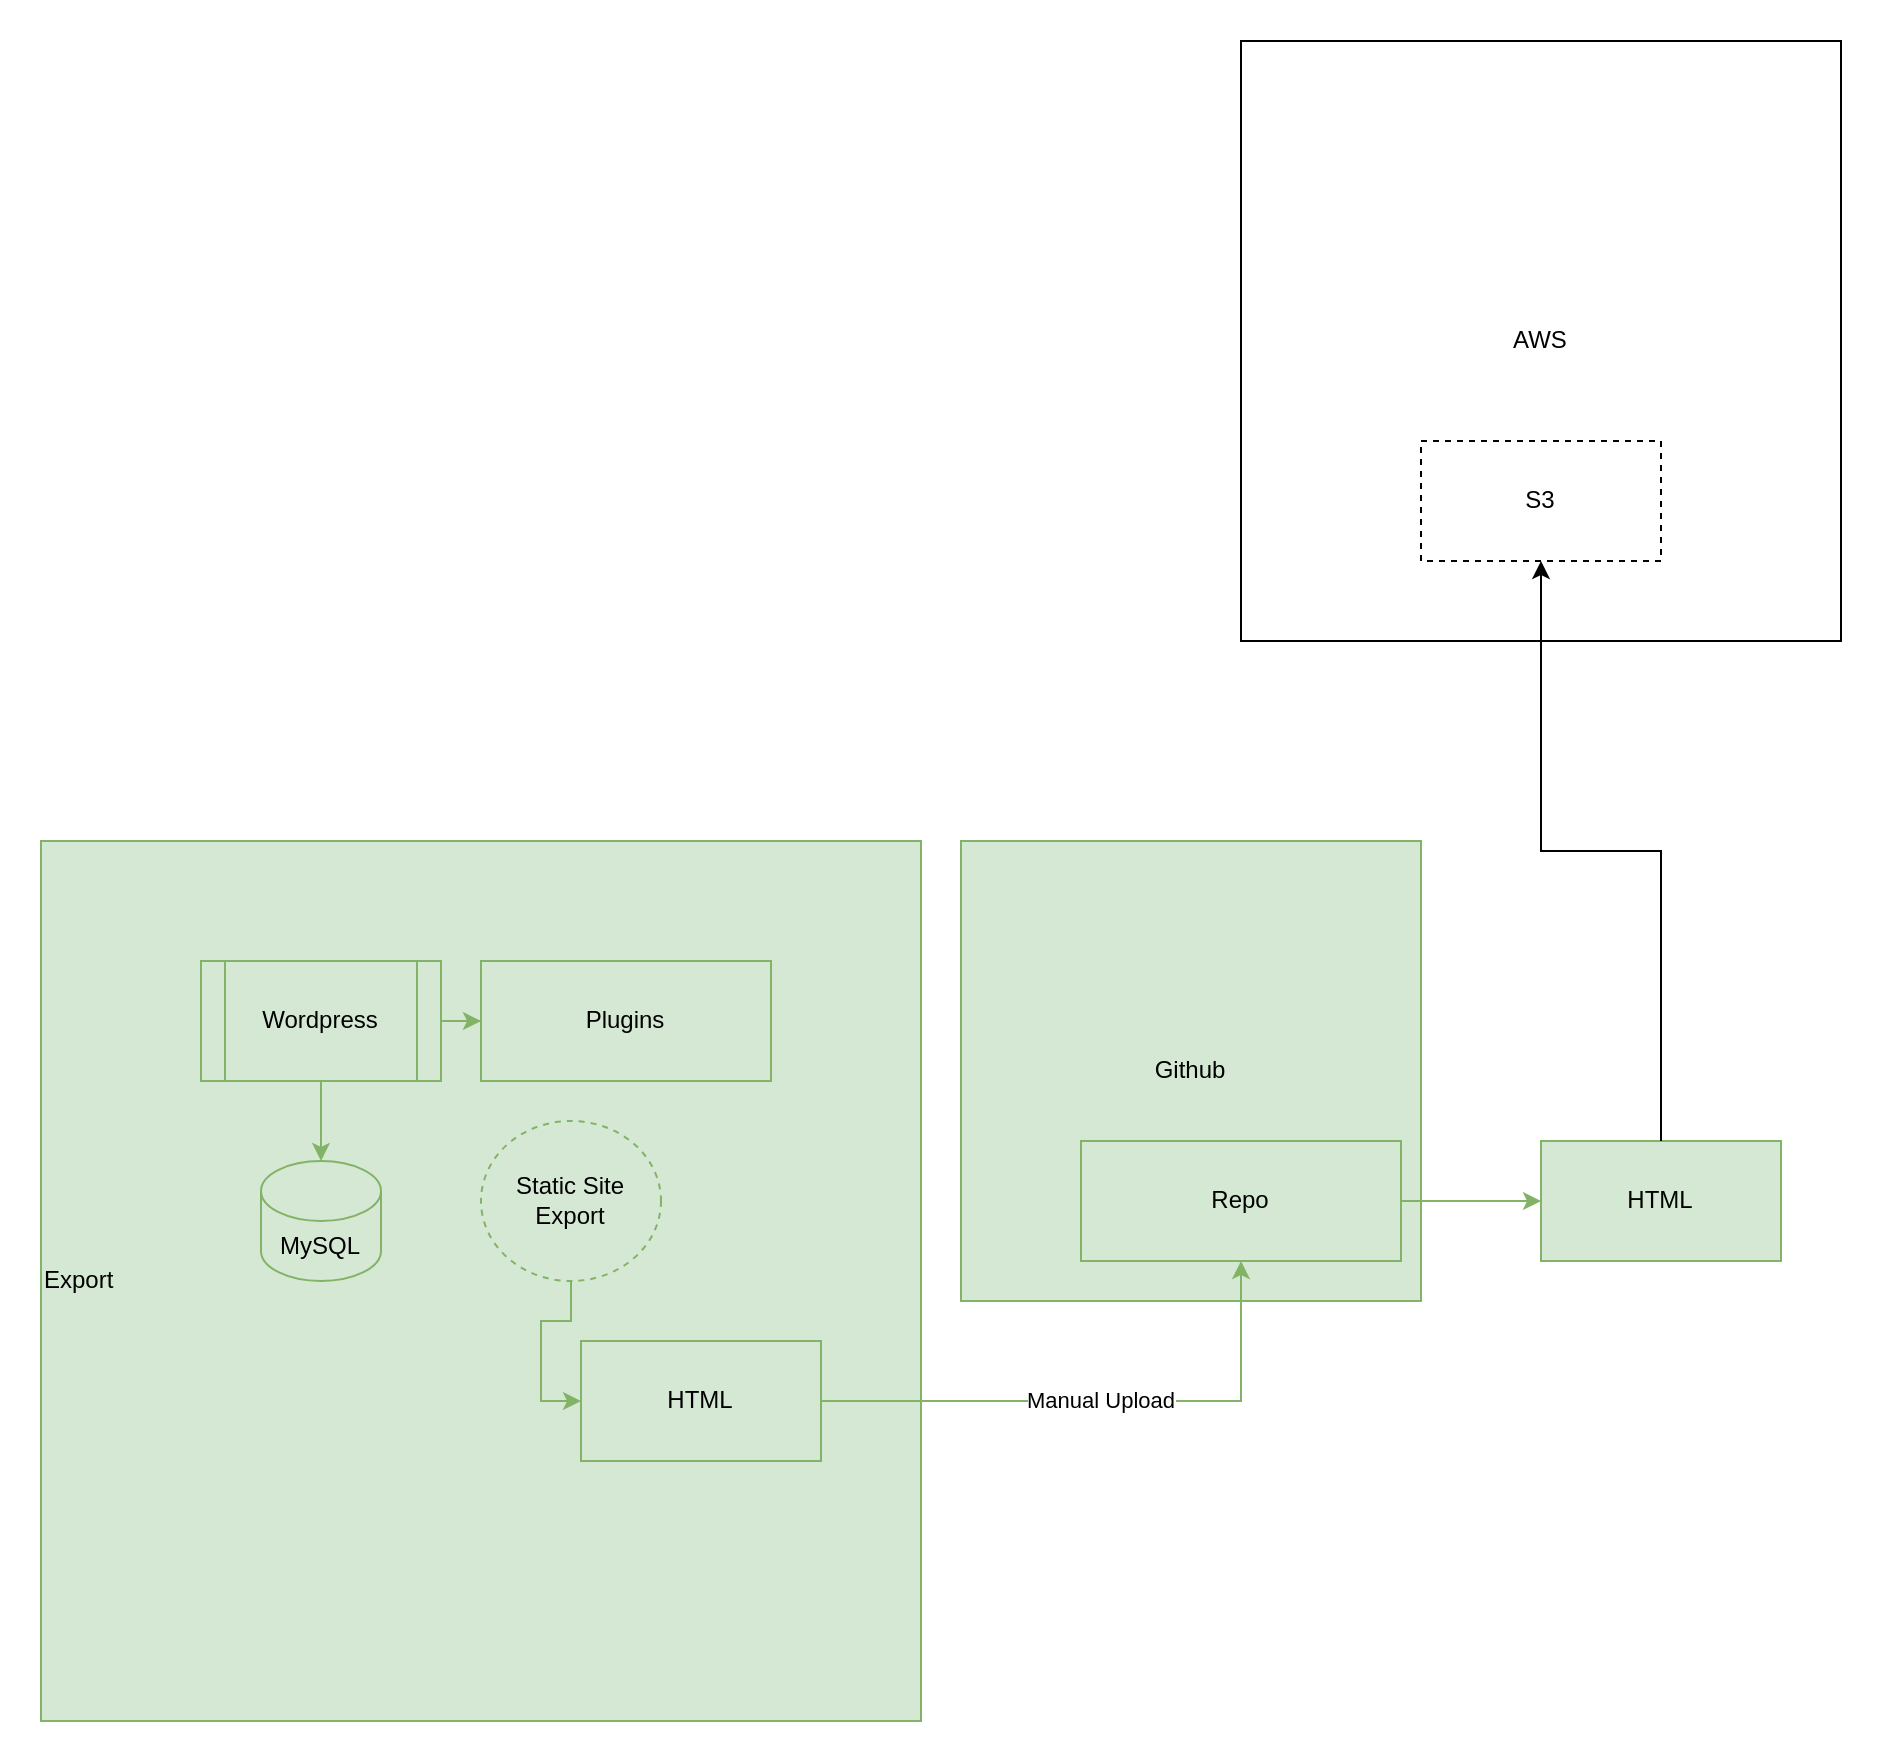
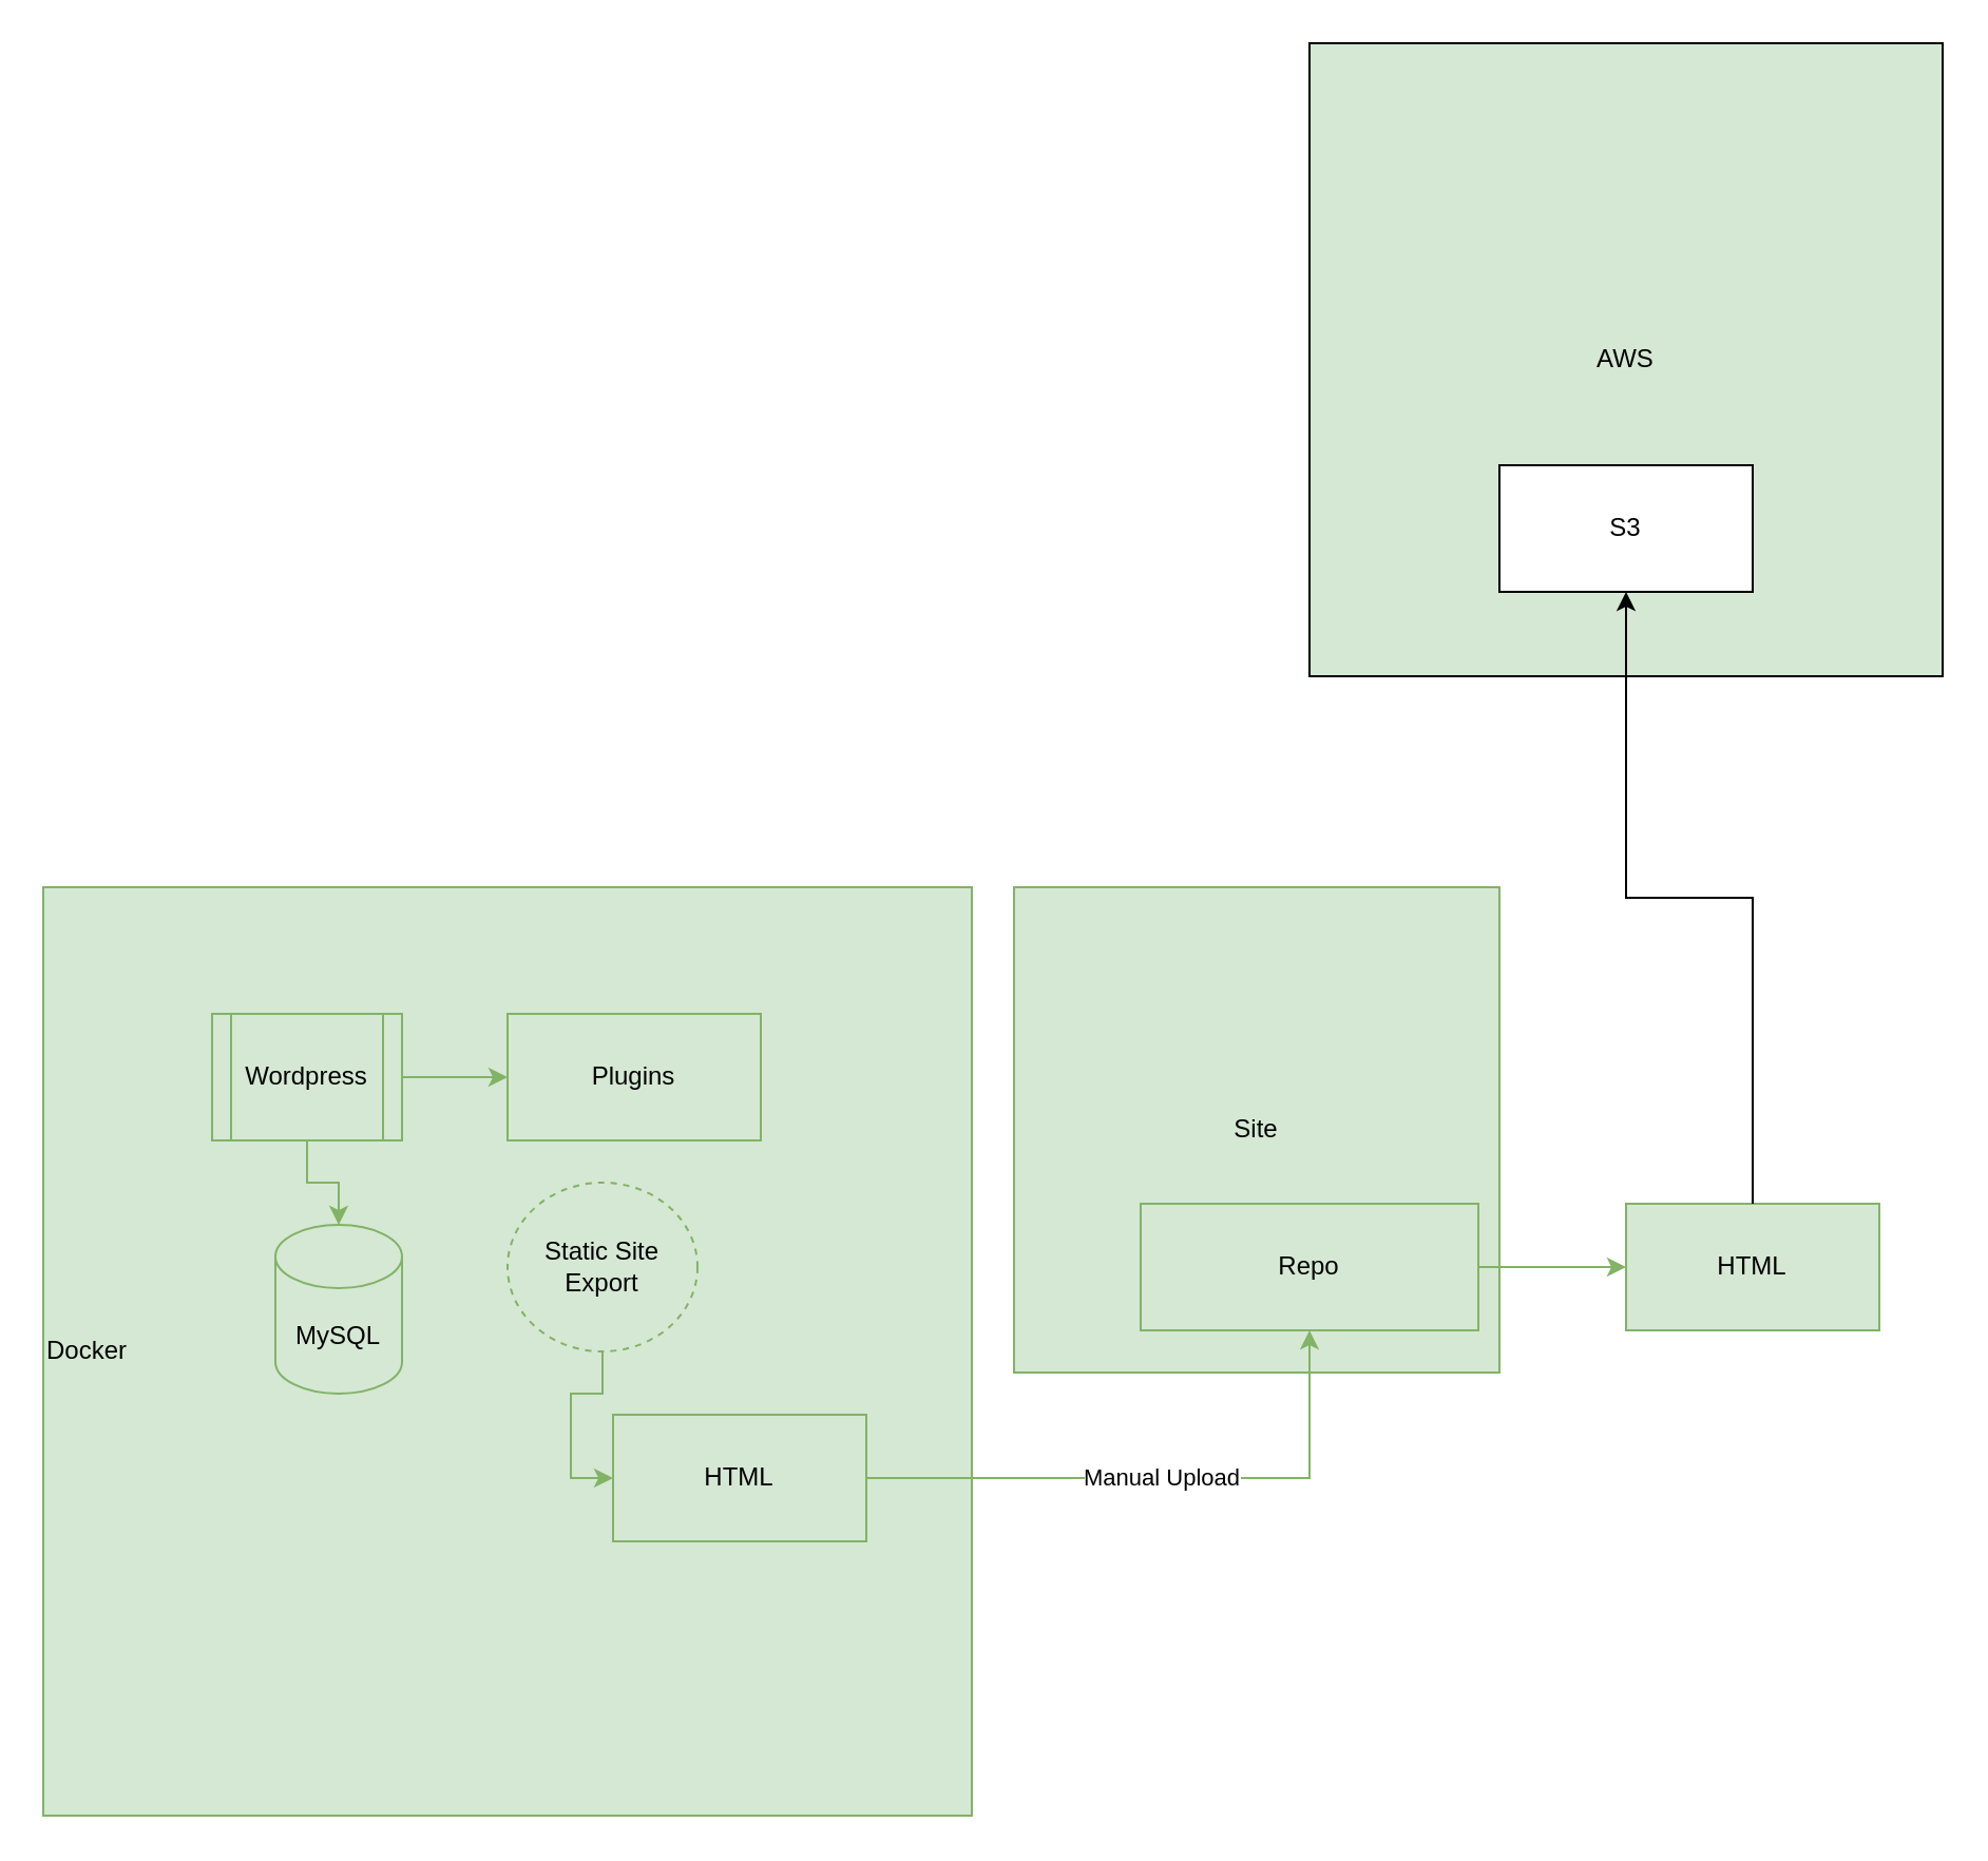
  <mxCell id="0" />
  <mxCell id="1" parent="0" />
- <mxCell id="2" value="Export" style="whiteSpace=wrap;html=1;aspect=fixed;align=left;fillColor=#d5e8d4;strokeColor=#82b366;" parent="1" vertex="1"><mxGeometry x="20" y="420" width="440" height="440" as="geometry" /></mxCell>
+ <mxCell id="2" value="Docker" style="whiteSpace=wrap;html=1;aspect=fixed;align=left;fillColor=#d5e8d4;strokeColor=#82b366;" parent="1" vertex="1"><mxGeometry x="20" y="420" width="440" height="440" as="geometry" /></mxCell>
  <mxCell id="3" style="edgeStyle=orthogonalEdgeStyle;rounded=0;orthogonalLoop=1;jettySize=auto;html=1;entryX=0.5;entryY=0;entryDx=0;entryDy=0;entryPerimeter=0;fillColor=#d5e8d4;strokeColor=#82b366;" parent="1" source="5" target="6" edge="1"><mxGeometry relative="1" as="geometry" /></mxCell>
  <mxCell id="4" style="edgeStyle=orthogonalEdgeStyle;rounded=0;orthogonalLoop=1;jettySize=auto;html=1;fillColor=#d5e8d4;strokeColor=#82b366;" parent="1" source="5" target="7" edge="1"><mxGeometry relative="1" as="geometry" /></mxCell>
- <mxCell id="5" value="Wordpress" style="shape=process;whiteSpace=wrap;html=1;backgroundOutline=1;fillColor=#d5e8d4;strokeColor=#82b366;" parent="1" vertex="1"><mxGeometry x="100" y="480" width="120" height="60" as="geometry" /></mxCell>
- <mxCell id="6" value="MySQL" style="shape=cylinder3;whiteSpace=wrap;html=1;boundedLbl=1;backgroundOutline=1;size=15;fillColor=#d5e8d4;strokeColor=#82b366;" parent="1" vertex="1"><mxGeometry x="130" y="580" width="60" height="60" as="geometry" /></mxCell>
- <mxCell id="7" value="Plugins" style="rounded=0;whiteSpace=wrap;html=1;fillColor=#d5e8d4;strokeColor=#82b366;" parent="1" vertex="1"><mxGeometry x="240" y="480" width="145" height="60" as="geometry" /></mxCell>
+ <mxCell id="5" value="Wordpress" style="shape=process;whiteSpace=wrap;html=1;backgroundOutline=1;fillColor=#d5e8d4;strokeColor=#82b366;" parent="1" vertex="1"><mxGeometry x="100" y="480" width="90" height="60" as="geometry" /></mxCell>
+ <mxCell id="6" value="MySQL" style="shape=cylinder3;whiteSpace=wrap;html=1;boundedLbl=1;backgroundOutline=1;size=15;fillColor=#d5e8d4;strokeColor=#82b366;" parent="1" vertex="1"><mxGeometry x="130" y="580" width="60" height="80" as="geometry" /></mxCell>
+ <mxCell id="7" value="Plugins" style="rounded=0;whiteSpace=wrap;html=1;fillColor=#d5e8d4;strokeColor=#82b366;" parent="1" vertex="1"><mxGeometry x="240" y="480" width="120" height="60" as="geometry" /></mxCell>
  <mxCell id="8" style="edgeStyle=orthogonalEdgeStyle;rounded=0;orthogonalLoop=1;jettySize=auto;html=1;entryX=0;entryY=0.5;entryDx=0;entryDy=0;fillColor=#d5e8d4;strokeColor=#82b366;" parent="1" source="9" target="14" edge="1"><mxGeometry relative="1" as="geometry" /></mxCell>
  <mxCell id="9" value="Static Site Export" style="ellipse;whiteSpace=wrap;html=1;fillColor=#d5e8d4;strokeColor=#82b366;dashed=1;" parent="1" vertex="1"><mxGeometry x="240" y="560" width="90" height="80" as="geometry" /></mxCell>
- <mxCell id="10" value="Github" style="whiteSpace=wrap;html=1;aspect=fixed;fillColor=#d5e8d4;strokeColor=#82b366;" parent="1" vertex="1"><mxGeometry x="480" y="420" width="230" height="230" as="geometry" /></mxCell>
+ <mxCell id="10" value="Site" style="whiteSpace=wrap;html=1;aspect=fixed;fillColor=#d5e8d4;strokeColor=#82b366;" parent="1" vertex="1"><mxGeometry x="480" y="420" width="230" height="230" as="geometry" /></mxCell>
  <mxCell id="11" style="edgeStyle=orthogonalEdgeStyle;rounded=0;orthogonalLoop=1;jettySize=auto;html=1;entryX=0;entryY=0.5;entryDx=0;entryDy=0;fillColor=#d5e8d4;strokeColor=#82b366;" parent="1" source="12" target="15" edge="1"><mxGeometry relative="1" as="geometry" /></mxCell>
  <mxCell id="12" value="Repo" style="rounded=0;whiteSpace=wrap;html=1;fillColor=#d5e8d4;strokeColor=#82b366;" parent="1" vertex="1"><mxGeometry x="540" y="570" width="160" height="60" as="geometry" /></mxCell>
  <mxCell id="13" value="Manual Upload" style="edgeStyle=orthogonalEdgeStyle;rounded=0;orthogonalLoop=1;jettySize=auto;html=1;fillColor=#d5e8d4;strokeColor=#82b366;" parent="1" source="14" target="12" edge="1"><mxGeometry relative="1" as="geometry" /></mxCell>
  <mxCell id="14" value="HTML" style="rounded=0;whiteSpace=wrap;html=1;fillColor=#d5e8d4;strokeColor=#82b366;" parent="1" vertex="1"><mxGeometry x="290" y="670" width="120" height="60" as="geometry" /></mxCell>
  <mxCell id="15" value="HTML" style="rounded=0;whiteSpace=wrap;html=1;fillColor=#d5e8d4;strokeColor=#82b366;" parent="1" vertex="1"><mxGeometry x="770" y="570" width="120" height="60" as="geometry" /></mxCell>
  <mxCell id="16" value="" style="group" parent="1" vertex="1" connectable="0"><mxGeometry x="620" y="20" width="300" height="300" as="geometry" /></mxCell>
- <mxCell id="17" value="AWS" style="whiteSpace=wrap;html=1;aspect=fixed;" parent="16" vertex="1"><mxGeometry width="300" height="300" as="geometry" /></mxCell>
- <mxCell id="18" value="S3" style="rounded=0;whiteSpace=wrap;html=1;dashed=1;" parent="16" vertex="1"><mxGeometry x="90" y="200" width="120" height="60" as="geometry" /></mxCell>
+ <mxCell id="17" value="AWS" style="whiteSpace=wrap;html=1;aspect=fixed;fillColor=#d5e8d4;" parent="16" vertex="1"><mxGeometry width="300" height="300" as="geometry" /></mxCell>
+ <mxCell id="18" value="S3" style="rounded=0;whiteSpace=wrap;html=1;" parent="16" vertex="1"><mxGeometry x="90" y="200" width="120" height="60" as="geometry" /></mxCell>
  <mxCell id="19" style="edgeStyle=orthogonalEdgeStyle;rounded=0;orthogonalLoop=1;jettySize=auto;html=1;" parent="1" source="15" target="18" edge="1"><mxGeometry relative="1" as="geometry" /></mxCell>
